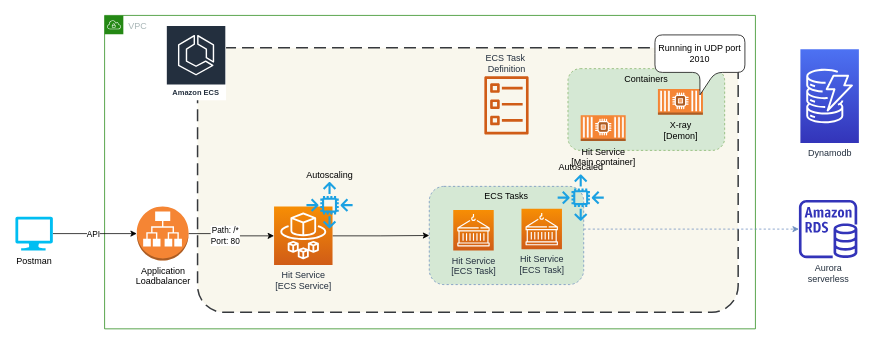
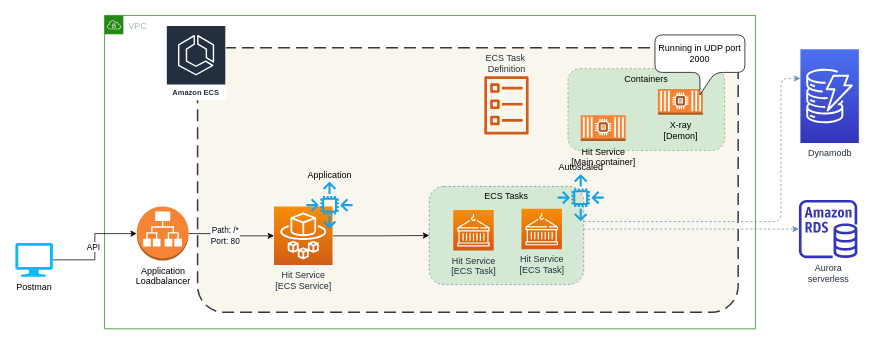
  <mxCell id="0" />
  <mxCell id="1" parent="0" />
  <mxCell id="2" value="VPC" style="points=[[0,0],[0.25,0],[0.5,0],[0.75,0],[1,0],[1,0.25],[1,0.5],[1,0.75],[1,1],[0.75,1],[0.5,1],[0.25,1],[0,1],[0,0.75],[0,0.5],[0,0.25]];outlineConnect=0;gradientColor=none;html=1;whiteSpace=wrap;fontSize=12;fontStyle=0;shape=mxgraph.aws4.group;grIcon=mxgraph.aws4.group_vpc;strokeColor=#248814;fillColor=none;verticalAlign=top;align=left;spacingLeft=30;fontColor=#AAB7B8;dashed=0;" vertex="1" parent="1"><mxGeometry x="139" y="20" width="868" height="418" as="geometry" /></mxCell>
  <mxCell id="3" value="" style="rounded=1;arcSize=10;dashed=1;dashPattern=8 4;strokeWidth=2;fillColor=#f9f7ed;strokeColor=#36393d;" vertex="1" parent="1"><mxGeometry x="263" y="63" width="721" height="353" as="geometry" /></mxCell>
  <mxCell id="4" value="Containers" style="fillColor=#d5e8d4;strokeColor=#82b366;dashed=1;verticalAlign=top;fontStyle=0;rounded=1;" vertex="1" parent="1"><mxGeometry x="757" y="91" width="209" height="109" as="geometry" /></mxCell>
  <mxCell id="5" style="edgeStyle=orthogonalEdgeStyle;rounded=0;orthogonalLoop=1;jettySize=auto;html=1;" edge="1" parent="1" source="6" target="9"><mxGeometry relative="1" as="geometry" /></mxCell>
  <mxCell id="6" value="Hit Service&lt;br&gt;[ECS Service]" style="outlineConnect=0;fontColor=#232F3E;gradientColor=#F78E04;gradientDirection=north;fillColor=#D05C17;strokeColor=#ffffff;dashed=0;verticalLabelPosition=bottom;verticalAlign=top;align=center;html=1;fontSize=12;fontStyle=0;aspect=fixed;shape=mxgraph.aws4.resourceIcon;resIcon=mxgraph.aws4.fargate;" vertex="1" parent="1"><mxGeometry x="365" y="275" width="78" height="78" as="geometry" /></mxCell>
  <mxCell id="7" style="edgeStyle=orthogonalEdgeStyle;rounded=0;orthogonalLoop=1;jettySize=auto;html=1;dashed=1;strokeWidth=1;fillColor=#dae8fc;strokeColor=#6c8ebf;" edge="1" parent="1" source="9" target="25"><mxGeometry relative="1" as="geometry"><Array as="points"><mxPoint x="898" y="305" /><mxPoint x="898" y="305" /></Array></mxGeometry></mxCell>
+ <mxCell id="8" style="edgeStyle=orthogonalEdgeStyle;orthogonalLoop=1;jettySize=auto;html=1;dashed=1;rounded=1;strokeWidth=1;fillColor=#dae8fc;strokeColor=#6c8ebf;" edge="1" parent="1" source="9" target="26"><mxGeometry relative="1" as="geometry"><Array as="points"><mxPoint x="1041" y="295" /><mxPoint x="1041" y="104" /></Array></mxGeometry></mxCell>
  <mxCell id="9" value="ECS Tasks" style="fillColor=#d5e8d4;strokeColor=#6c8ebf;dashed=1;verticalAlign=top;fontStyle=0;rounded=1;" vertex="1" parent="1"><mxGeometry x="572" y="248" width="206" height="131" as="geometry" /></mxCell>
  <mxCell id="10" value="Hit Service&lt;br&gt;[ECS Task]" style="outlineConnect=0;fontColor=#232F3E;gradientColor=#F78E04;gradientDirection=north;fillColor=#D05C17;strokeColor=#ffffff;dashed=0;verticalLabelPosition=bottom;verticalAlign=top;align=center;html=1;fontSize=12;fontStyle=0;aspect=fixed;shape=mxgraph.aws4.resourceIcon;resIcon=mxgraph.aws4.containers;" vertex="1" parent="1"><mxGeometry x="604" y="279.5" width="54" height="54" as="geometry" /></mxCell>
  <mxCell id="11" value="Hit Service&lt;br&gt;[ECS Task]" style="outlineConnect=0;fontColor=#232F3E;gradientColor=#F78E04;gradientDirection=north;fillColor=#D05C17;strokeColor=#ffffff;dashed=0;verticalLabelPosition=bottom;verticalAlign=top;align=center;html=1;fontSize=12;fontStyle=0;aspect=fixed;shape=mxgraph.aws4.resourceIcon;resIcon=mxgraph.aws4.containers;" vertex="1" parent="1"><mxGeometry x="695" y="278" width="54" height="54" as="geometry" /></mxCell>
  <mxCell id="12" style="edgeStyle=orthogonalEdgeStyle;rounded=0;orthogonalLoop=1;jettySize=auto;html=1;" edge="1" parent="1" source="14" target="6"><mxGeometry relative="1" as="geometry" /></mxCell>
  <mxCell id="13" value="Path: /*&lt;br&gt;Port: 80" style="edgeLabel;html=1;align=center;verticalAlign=middle;resizable=0;points=[];" vertex="1" connectable="0" parent="12"><mxGeometry x="-0.176" y="-2" relative="1" as="geometry"><mxPoint as="offset" /></mxGeometry></mxCell>
  <mxCell id="14" value="Application&lt;br&gt;Loadbalancer" style="outlineConnect=0;dashed=0;verticalLabelPosition=bottom;verticalAlign=top;align=center;html=1;shape=mxgraph.aws3.application_load_balancer;fillColor=#F58534;gradientColor=none;" vertex="1" parent="1"><mxGeometry x="182" y="275" width="69" height="72" as="geometry" /></mxCell>
  <mxCell id="15" value="Amazon ECS" style="outlineConnect=0;fontColor=#232F3E;gradientColor=none;strokeColor=#ffffff;fillColor=#232F3E;dashed=0;verticalLabelPosition=middle;verticalAlign=bottom;align=center;html=1;whiteSpace=wrap;fontSize=10;fontStyle=1;spacing=3;shape=mxgraph.aws4.productIcon;prIcon=mxgraph.aws4.ecs;" vertex="1" parent="1"><mxGeometry x="221" y="33" width="80" height="100" as="geometry" /></mxCell>
- <mxCell id="16" value="&lt;font color=&quot;#000000&quot;&gt;Autoscaling&lt;/font&gt;" style="outlineConnect=0;fillColor=#1ba1e2;strokeColor=#006EAF;dashed=0;verticalLabelPosition=top;verticalAlign=bottom;align=center;html=1;fontSize=12;fontStyle=0;aspect=fixed;pointerEvents=1;shape=mxgraph.aws4.auto_scaling2;rounded=1;labelPosition=center;fontColor=#ffffff;" vertex="1" parent="1"><mxGeometry x="408" y="242" width="62" height="62" as="geometry" /></mxCell>
+ <mxCell id="16" value="&lt;font color=&quot;#000000&quot;&gt;Application&lt;/font&gt;" style="outlineConnect=0;fillColor=#1ba1e2;strokeColor=#006EAF;dashed=0;verticalLabelPosition=top;verticalAlign=bottom;align=center;html=1;fontSize=12;fontStyle=0;aspect=fixed;pointerEvents=1;shape=mxgraph.aws4.auto_scaling2;rounded=1;labelPosition=center;fontColor=#ffffff;" vertex="1" parent="1"><mxGeometry x="408" y="242" width="62" height="62" as="geometry" /></mxCell>
  <mxCell id="17" value="&lt;font color=&quot;#000000&quot;&gt;Autoscaled&lt;/font&gt;" style="outlineConnect=0;fillColor=#1ba1e2;strokeColor=#006EAF;dashed=0;verticalLabelPosition=top;verticalAlign=bottom;align=center;html=1;fontSize=12;fontStyle=0;aspect=fixed;pointerEvents=1;shape=mxgraph.aws4.auto_scaling2;rounded=1;labelPosition=center;fontColor=#ffffff;" vertex="1" parent="1"><mxGeometry x="743" y="232" width="62" height="62" as="geometry" /></mxCell>
  <mxCell id="18" style="edgeStyle=orthogonalEdgeStyle;rounded=0;orthogonalLoop=1;jettySize=auto;html=1;" edge="1" parent="1" source="20" target="14"><mxGeometry relative="1" as="geometry" /></mxCell>
  <mxCell id="19" value="API" style="edgeLabel;html=1;align=center;verticalAlign=middle;resizable=0;points=[];" vertex="1" connectable="0" parent="18"><mxGeometry relative="1" as="geometry"><mxPoint x="-3" as="offset" /></mxGeometry></mxCell>
- <mxCell id="20" value="Postman" style="verticalLabelPosition=bottom;html=1;verticalAlign=top;align=center;strokeColor=none;fillColor=#00BEF2;shape=mxgraph.azure.computer;pointerEvents=1;" vertex="1" parent="1"><mxGeometry x="20" y="288.5" width="50" height="45" as="geometry" /></mxCell>
+ <mxCell id="20" value="Postman" style="verticalLabelPosition=bottom;html=1;verticalAlign=top;align=center;strokeColor=none;fillColor=#00BEF2;shape=mxgraph.azure.computer;pointerEvents=1;" vertex="1" parent="1"><mxGeometry x="20" y="323.5" width="50" height="45" as="geometry" /></mxCell>
  <mxCell id="21" value="Hit Service&lt;br&gt;[Main container]" style="outlineConnect=0;dashed=0;verticalLabelPosition=bottom;verticalAlign=top;align=center;html=1;shape=mxgraph.aws3.ec2_compute_container_2;fillColor=#F58534;gradientColor=none;" vertex="1" parent="1"><mxGeometry x="774" y="153" width="60" height="34.5" as="geometry" /></mxCell>
  <mxCell id="22" value="ECS Task&amp;nbsp;&lt;br&gt;Definition" style="outlineConnect=0;fontColor=#232F3E;gradientColor=none;fillColor=#D05C17;strokeColor=none;dashed=0;verticalLabelPosition=top;verticalAlign=bottom;align=center;html=1;fontSize=12;fontStyle=0;aspect=fixed;pointerEvents=1;shape=mxgraph.aws4.ecs_task;labelPosition=center;" vertex="1" parent="1"><mxGeometry x="645.5" y="101" width="59" height="78" as="geometry" /></mxCell>
  <mxCell id="23" value="X-ray&lt;br&gt;[Demon]" style="outlineConnect=0;dashed=0;verticalLabelPosition=bottom;verticalAlign=top;align=center;html=1;shape=mxgraph.aws3.ec2_compute_container_2;fillColor=#F58534;gradientColor=none;" vertex="1" parent="1"><mxGeometry x="877" y="118" width="60" height="34.5" as="geometry" /></mxCell>
- <mxCell id="24" value="Running in UDP port 2010" style="shape=callout;whiteSpace=wrap;html=1;perimeter=calloutPerimeter;rounded=1;" vertex="1" parent="1"><mxGeometry x="873" y="46" width="120" height="80" as="geometry" /></mxCell>
+ <mxCell id="24" value="Running in UDP port 2000" style="shape=callout;whiteSpace=wrap;html=1;perimeter=calloutPerimeter;rounded=1;" vertex="1" parent="1"><mxGeometry x="873" y="46" width="120" height="80" as="geometry" /></mxCell>
  <mxCell id="25" value="Aurora &lt;br&gt;serverless" style="outlineConnect=0;fontColor=#232F3E;gradientColor=none;fillColor=#3334B9;strokeColor=none;dashed=0;verticalLabelPosition=bottom;verticalAlign=top;align=center;html=1;fontSize=12;fontStyle=0;aspect=fixed;pointerEvents=1;shape=mxgraph.aws4.rds_instance;rounded=1;" vertex="1" parent="1"><mxGeometry x="1065" y="266" width="78" height="78" as="geometry" /></mxCell>
  <mxCell id="26" value="Dynamodb" style="outlineConnect=0;fontColor=#232F3E;gradientColor=#4D72F3;gradientDirection=north;fillColor=#3334B9;strokeColor=#ffffff;dashed=0;verticalLabelPosition=bottom;verticalAlign=top;align=center;html=1;fontSize=12;fontStyle=0;aspect=fixed;shape=mxgraph.aws4.resourceIcon;resIcon=mxgraph.aws4.dynamodb;rounded=1;" vertex="1" parent="1"><mxGeometry x="1067" y="65" width="78" height="125" as="geometry" /></mxCell>
